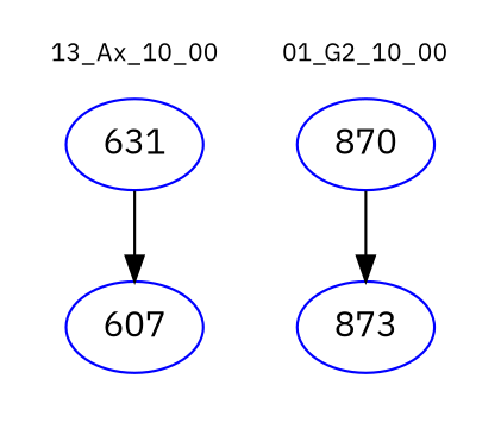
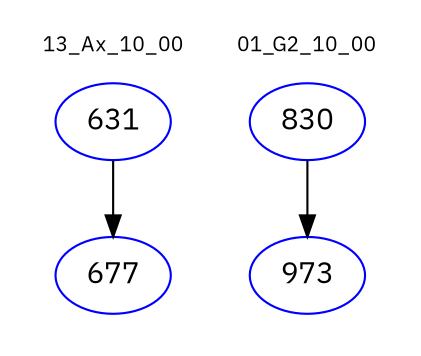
  digraph {
    fontname="IBM Plex Sans"
    node [color=blue fontname="IBM Plex Sans"]
    edge [color=black fontname="IBM Plex Sans"]
    n1 [label=631]
-   n2 [label=607]
-   n3 [label=870]
-   n4 [label=873]
+   n2 [label=677]
+   n3 [label=830]
+   n4 [label=973]
    subgraph cluster_1 {
      color=white
      fontsize=10
      label="13_Ax_10_00"
      n1
      n2
    }
    subgraph cluster_2 {
      color=white
      fontsize=10
      label="01_G2_10_00"
      n3
      n4
    }
    n1 -> n2
    n3 -> n4
  }
